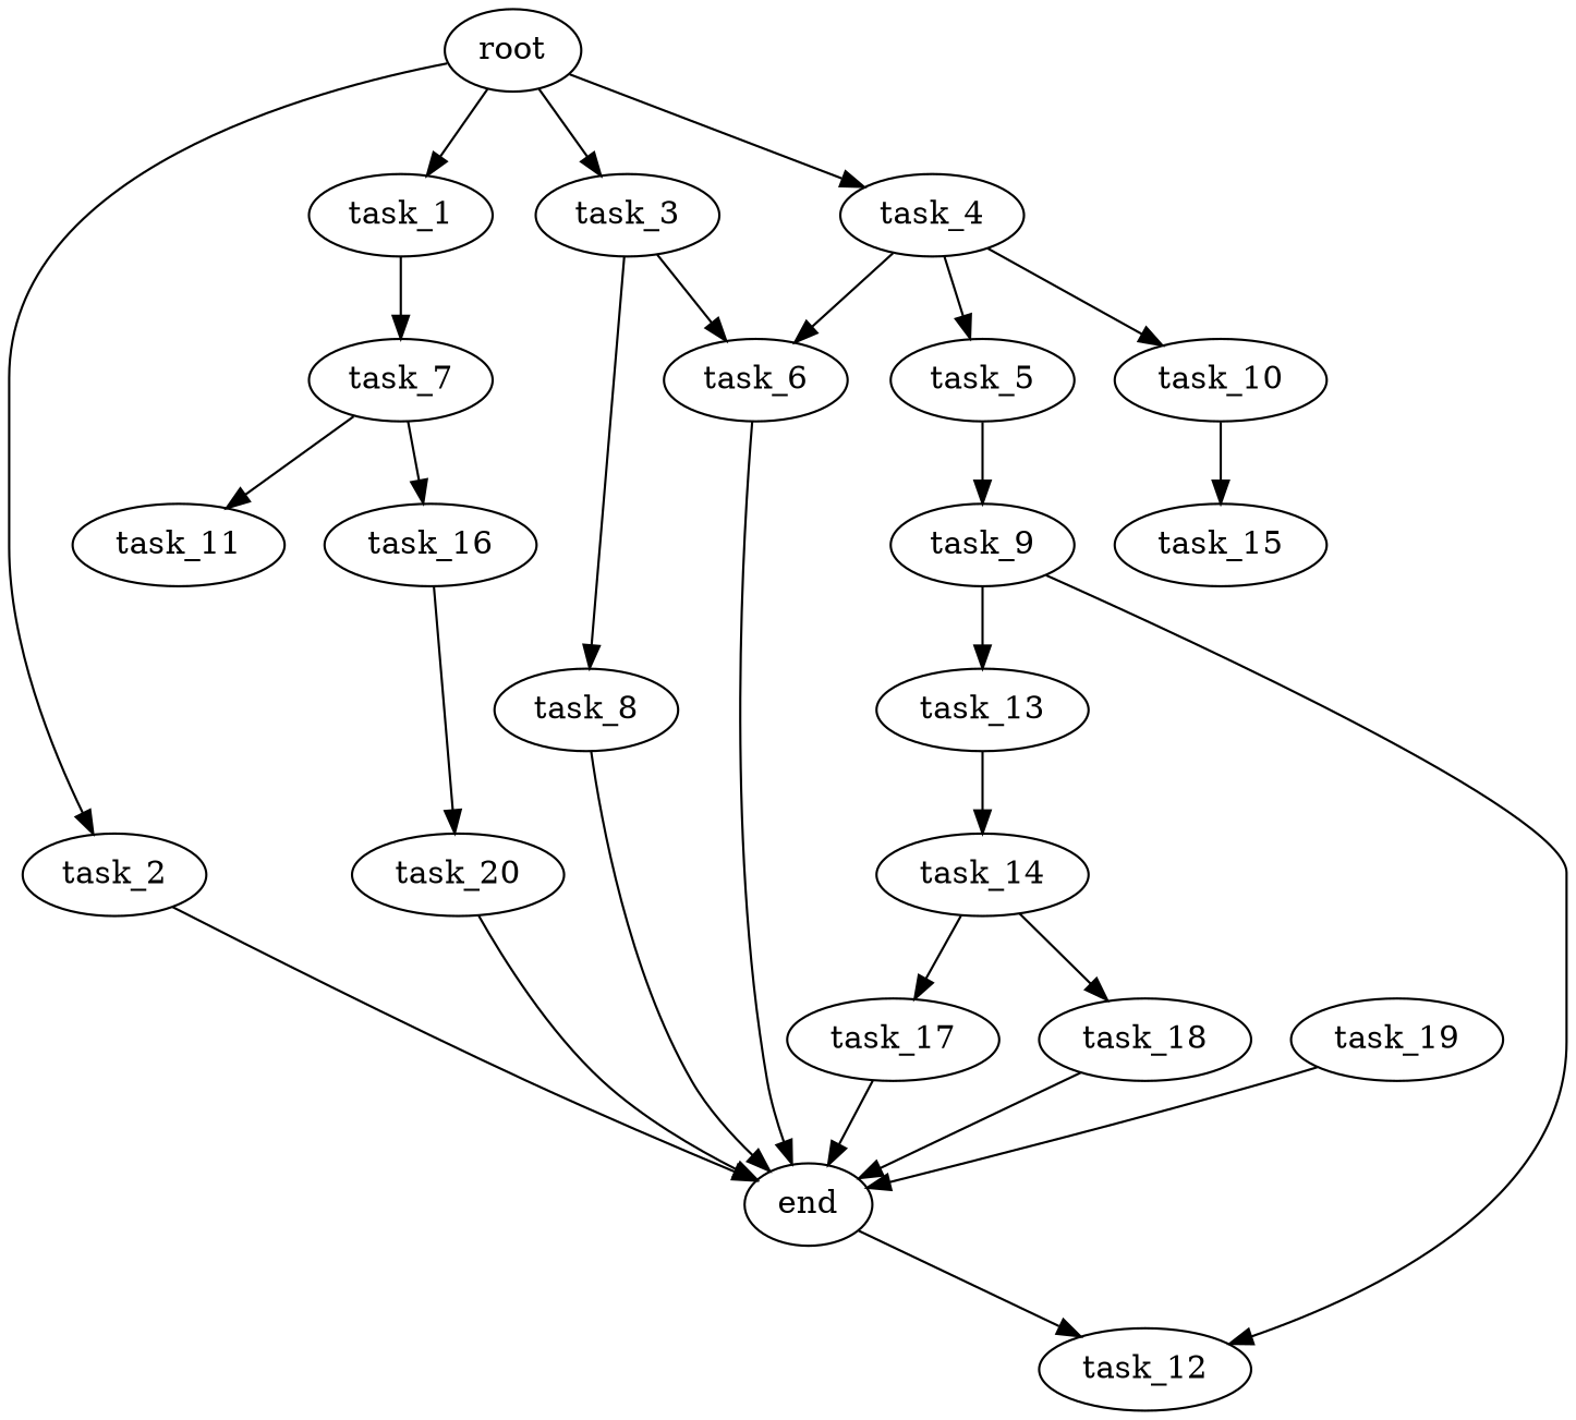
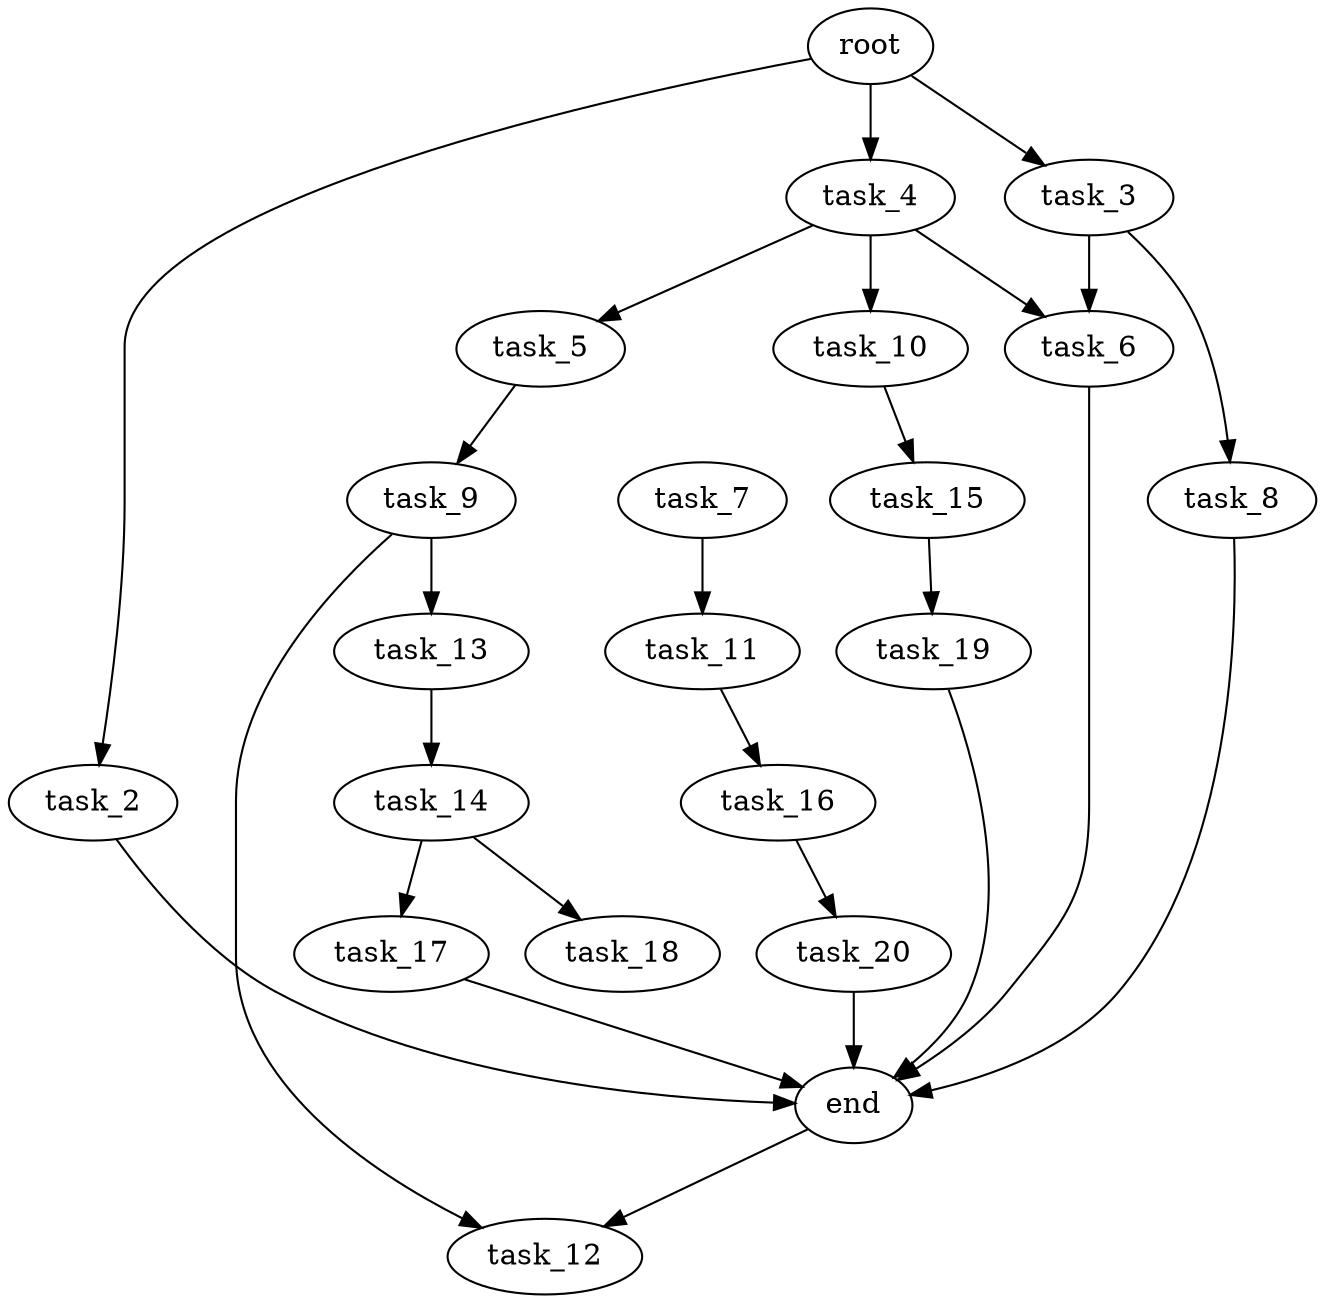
  digraph {
    root
-   task_1
    task_2
    task_3
    task_4
    task_7
    end
    task_6
    task_8
    task_5
    task_10
    task_11
    task_12
    task_9
    task_15
    task_13
    task_16
    task_14
    task_19
    task_20
    task_17
    task_18
-   root -> task_1
    root -> task_2
    root -> task_3
    root -> task_4
-   task_1 -> task_7
    task_2 -> end
    task_3 -> task_6
    task_3 -> task_8
    task_4 -> task_6
    task_4 -> task_5
    task_4 -> task_10
    task_7 -> task_11
    end -> task_12
    task_6 -> end
    task_8 -> end
    task_5 -> task_9
    task_10 -> task_15
-   task_7 -> task_16
+   task_11 -> task_16
    task_9 -> task_12
    task_9 -> task_13
+   task_15 -> task_19
    task_13 -> task_14
    task_16 -> task_20
    task_14 -> task_17
    task_14 -> task_18
    task_19 -> end
    task_20 -> end
    task_17 -> end
-   task_18 -> end
  }
